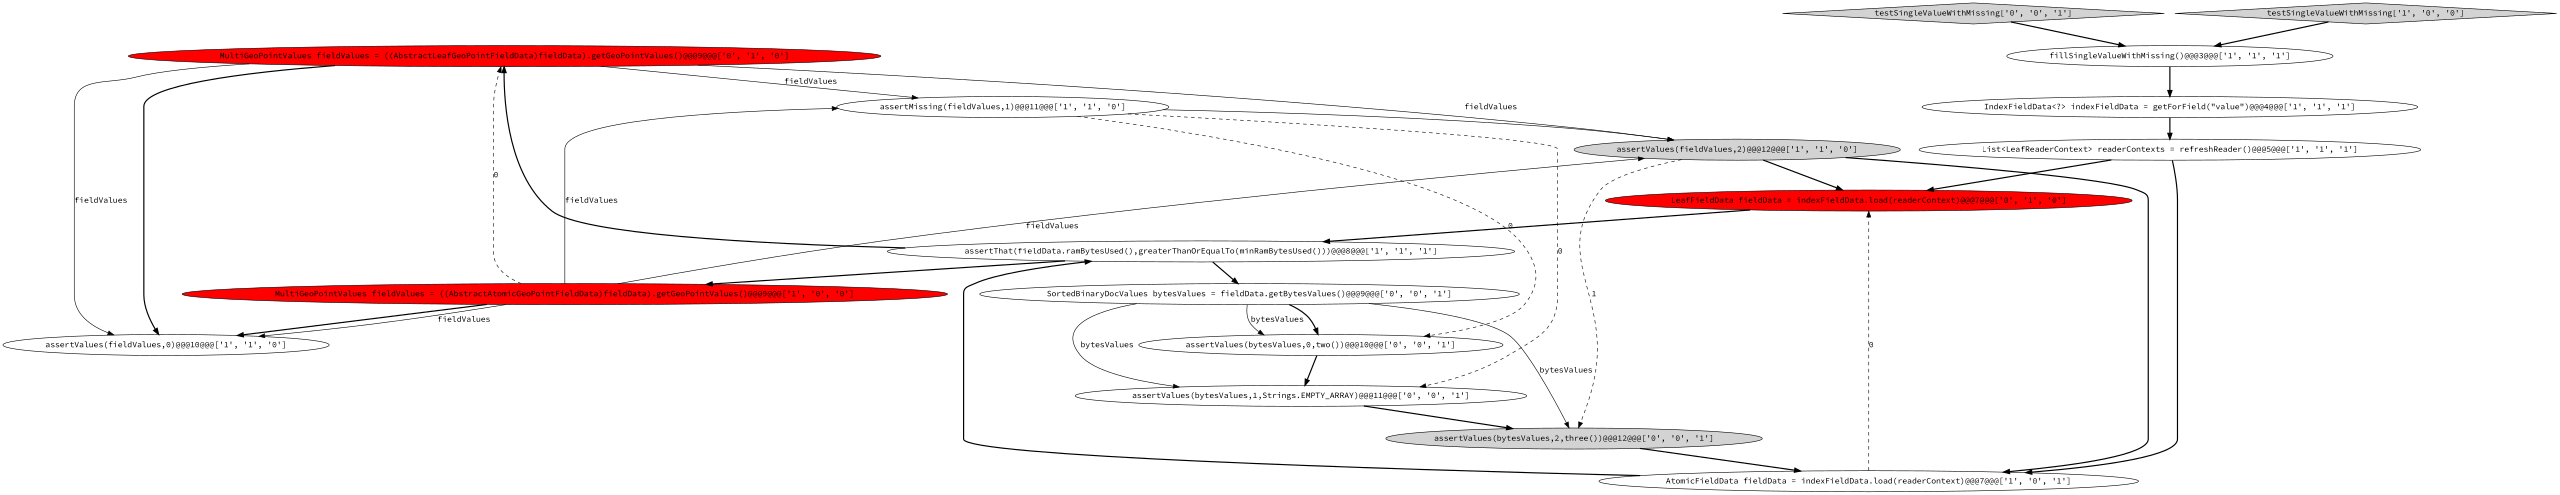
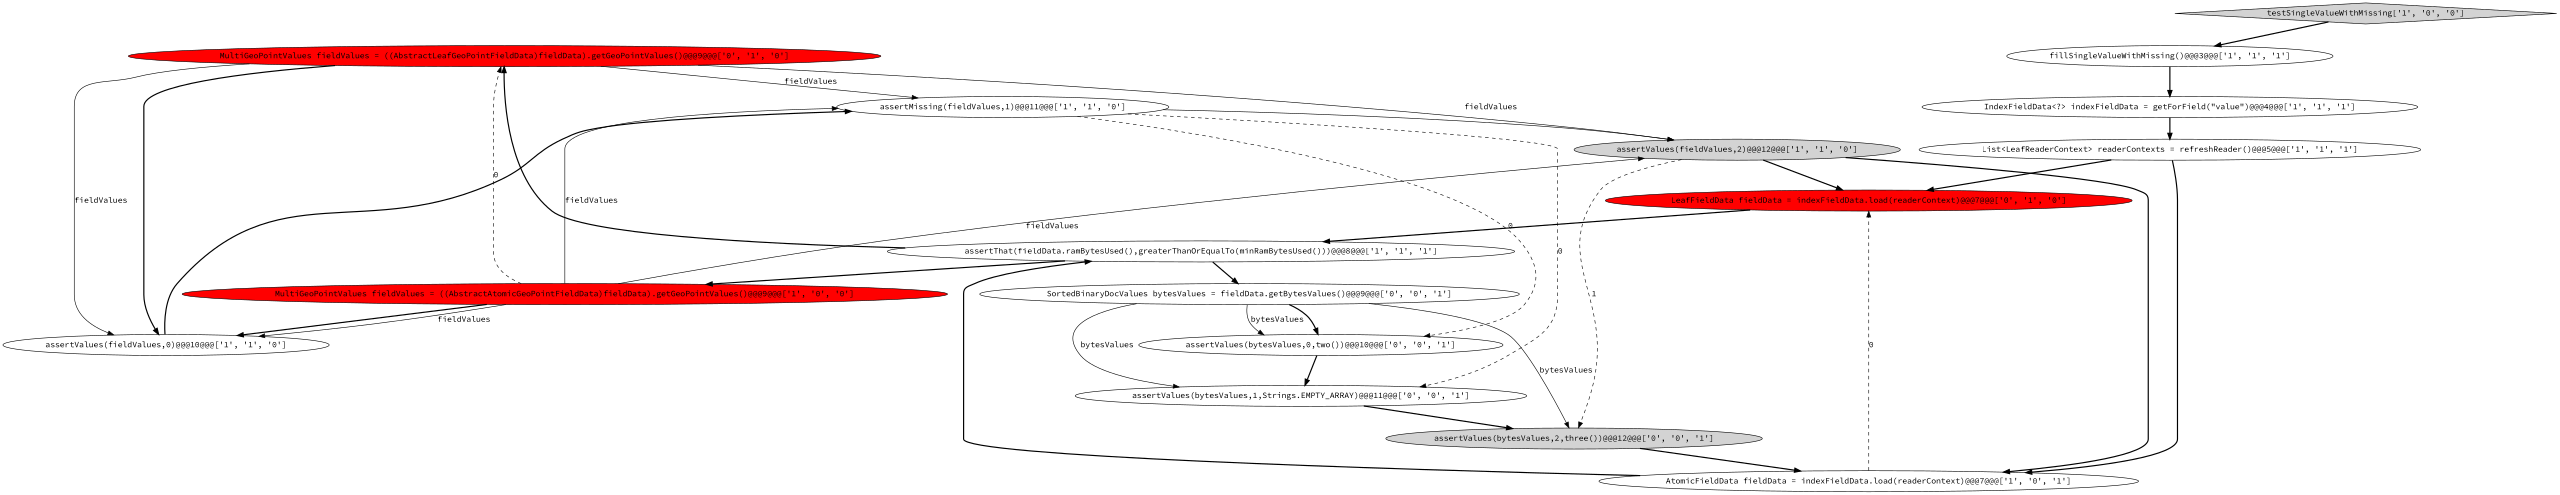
  digraph {
    fontname="Source Code Pro"
    node [fillcolor=white fontname="Source Code Pro" shape=ellipse style=filled]
    edge [fontname="Source Code Pro" style=bold]
    n1 [fillcolor=red label="MultiGeoPointValues fieldValues = ((AbstractLeafGeoPointFieldData)fieldData).getGeoPointValues()@@@9@@@['0', '1', '0']"]
    n2 [label="assertMissing(fieldValues,1)@@@11@@@['1', '1', '0']"]
    n3 [fillcolor=lightgray label="assertValues(fieldValues,2)@@@12@@@['1', '1', '0']"]
    n4 [label="assertValues(fieldValues,0)@@@10@@@['1', '1', '0']"]
    n5 [label="assertValues(bytesValues,1,Strings.EMPTY_ARRAY)@@@11@@@['0', '0', '1']"]
    n6 [label="assertValues(bytesValues,0,two())@@@10@@@['0', '0', '1']"]
    n7 [fillcolor=red label="LeafFieldData fieldData = indexFieldData.load(readerContext)@@@7@@@['0', '1', '0']"]
    n8 [label="AtomicFieldData fieldData = indexFieldData.load(readerContext)@@@7@@@['1', '0', '1']"]
    n9 [fillcolor=lightgray label="assertValues(bytesValues,2,three())@@@12@@@['0', '0', '1']"]
    n10 [label="List<LeafReaderContext> readerContexts = refreshReader()@@@5@@@['1', '1', '1']"]
    n11 [label="assertThat(fieldData.ramBytesUsed(),greaterThanOrEqualTo(minRamBytesUsed()))@@@8@@@['1', '1', '1']"]
    n12 [label="SortedBinaryDocValues bytesValues = fieldData.getBytesValues()@@@9@@@['0', '0', '1']"]
    n13 [fillcolor=red label="MultiGeoPointValues fieldValues = ((AbstractAtomicGeoPointFieldData)fieldData).getGeoPointValues()@@@9@@@['1', '0', '0']"]
    n14 [label="fillSingleValueWithMissing()@@@3@@@['1', '1', '1']"]
    n15 [label="IndexFieldData<?> indexFieldData = getForField(\"value\")@@@4@@@['1', '1', '1']"]
-   n16 [fillcolor=lightgray label="testSingleValueWithMissing['0', '0', '1']" shape=diamond]
    n17 [fillcolor=lightgray label="testSingleValueWithMissing['1', '0', '0']" shape=diamond]
    n1 -> n2 [label=fieldValues style=solid]
    n1 -> n3 [label=fieldValues style=solid]
    n1 -> n4 [label=fieldValues style=solid]
    n1 -> n4
    n2 -> n3 [style=solid]
    n2 -> n5 [label=0 style=dashed]
    n2 -> n6 [label=0 style=dashed]
    n3 -> n7
    n3 -> n8
    n3 -> n9 [label=1 style=dashed]
+   n4 -> n2
    n5 -> n9
    n6 -> n5
    n7 -> n11
    n8 -> n7 [label=0 style=dashed]
    n8 -> n11
    n9 -> n8
    n10 -> n7
    n10 -> n8
    n11 -> n1
    n11 -> n12
    n11 -> n13
    n12 -> n5 [label=bytesValues style=solid]
    n12 -> n6
    n12 -> n6 [label=bytesValues style=solid]
    n12 -> n9 [label=bytesValues style=solid]
    n13 -> n1 [label=0 style=dashed]
    n13 -> n2 [label=fieldValues style=solid]
    n13 -> n3 [label=fieldValues style=solid]
    n13 -> n4
    n13 -> n4 [label=fieldValues style=solid]
    n14 -> n15
    n15 -> n10
-   n16 -> n14
    n17 -> n14
  }
